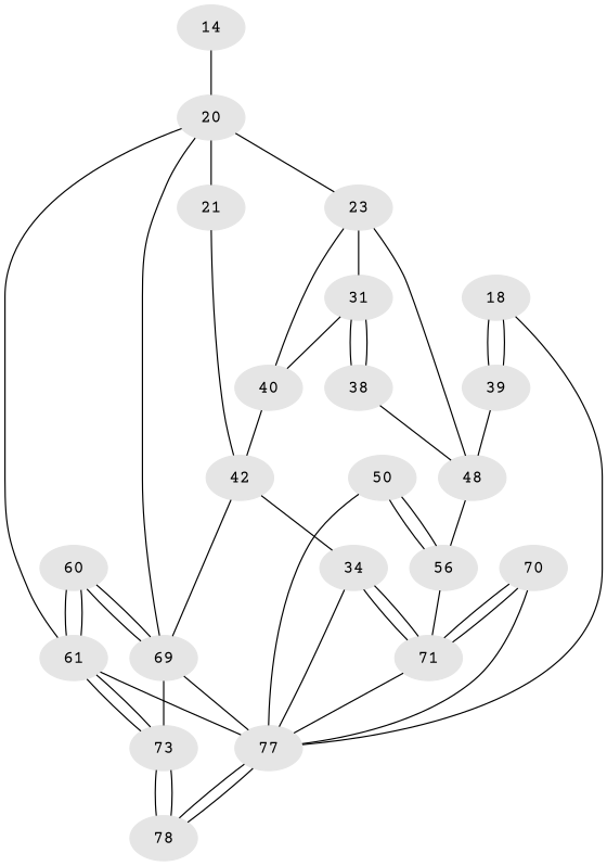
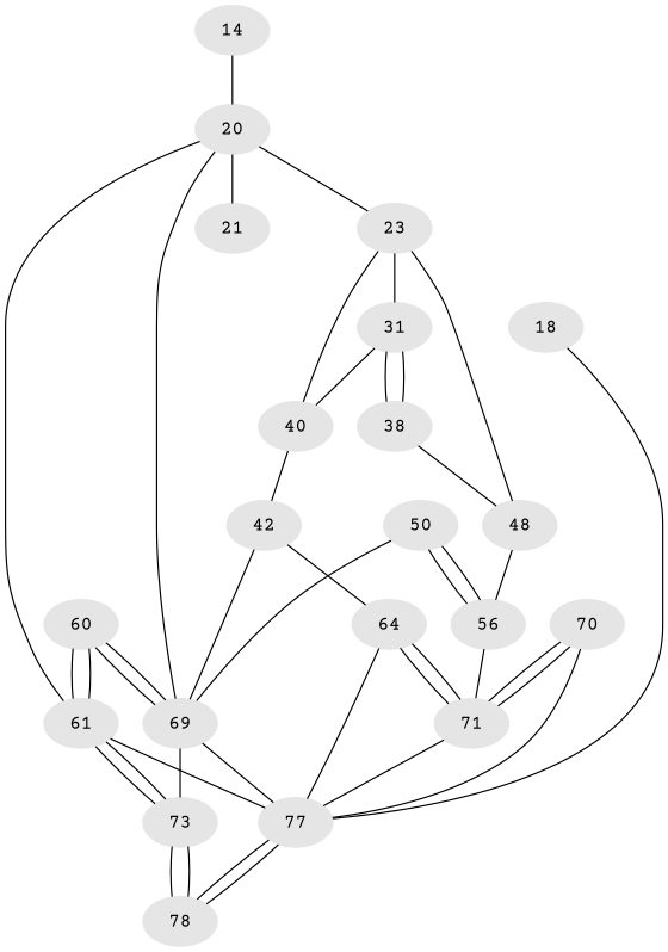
  graph {
    fontname="Courier Prime"
    node [color=gray90 fontname="Courier Prime" style=filled]
    edge [fontname="Courier Prime"]
    14 [super="+13"]
    20 [super="+19+15+12"]
    21
    23 [super="+10"]
    61 [super="+3"]
    69 [super="+68+55"]
-   39 [super="+26+17"]
    18
    77 [super="+66+75+62"]
    48 [super="+47+44+28"]
    78 [super="+76"]
    42 [super="+35+41"]
    31 [super="+30+29"]
    40 [super="+37+33"]
    73 [super="+72"]
-   64 [super="+59" label=34]
+   64 [super="+59"]
    38
    56 [super="+46+45"]
    71 [super="+58+63"]
    50
    60 [super="+54+25"]
    70
    14 -- 20 [weight=4]
    20 -- 21 [weight=2]
    20 -- 23
    20 -- 61
    20 -- 69
-   21 -- 42
    23 -- 48 [weight=2]
    23 -- 31 [weight=2]
    23 -- 40
    61 -- 77 [weight=2]
    61 -- 73
    61 -- 73
    69 -- 77
    69 -- 73
-   39 -- 48 [weight=3]
-   18 -- 39 [weight=2]
-   18 -- 39
    18 -- 77
    77 -- 78
    77 -- 78
    48 -- 56
    42 -- 69 [weight=2]
    42 -- 64
    31 -- 40
    31 -- 38 [weight=2]
    31 -- 38
    40 -- 42 [weight=2]
    73 -- 78 [weight=2]
    73 -- 78
    64 -- 77
    64 -- 71 [weight=2]
    64 -- 71
    38 -- 48
    56 -- 71
    71 -- 77
-   50 -- 77
+   50 -- 69
    50 -- 56 [weight=2]
    50 -- 56
    60 -- 61 [weight=2]
    60 -- 61
    60 -- 69 [weight=3]
    60 -- 69
    70 -- 77
    70 -- 71 [weight=2]
    70 -- 71
  }
